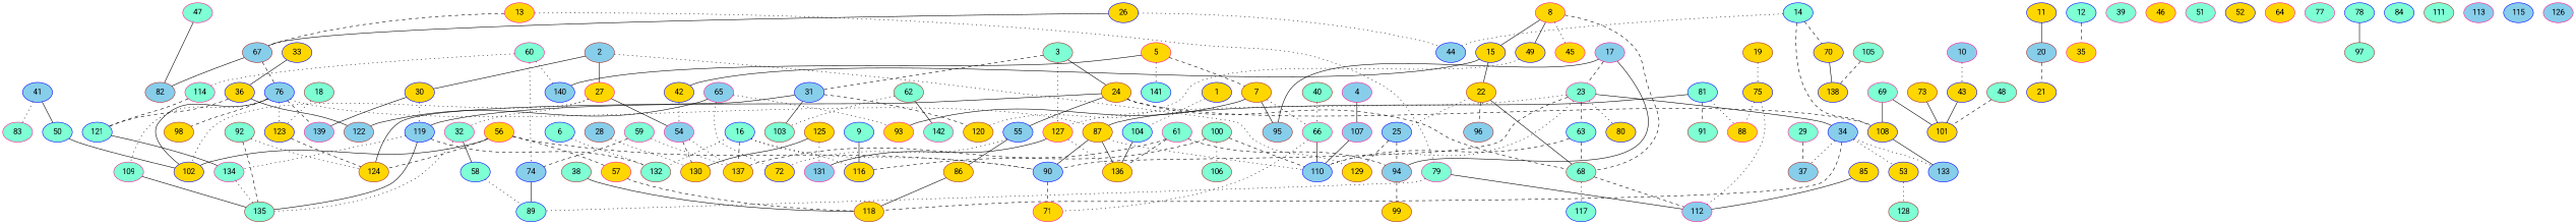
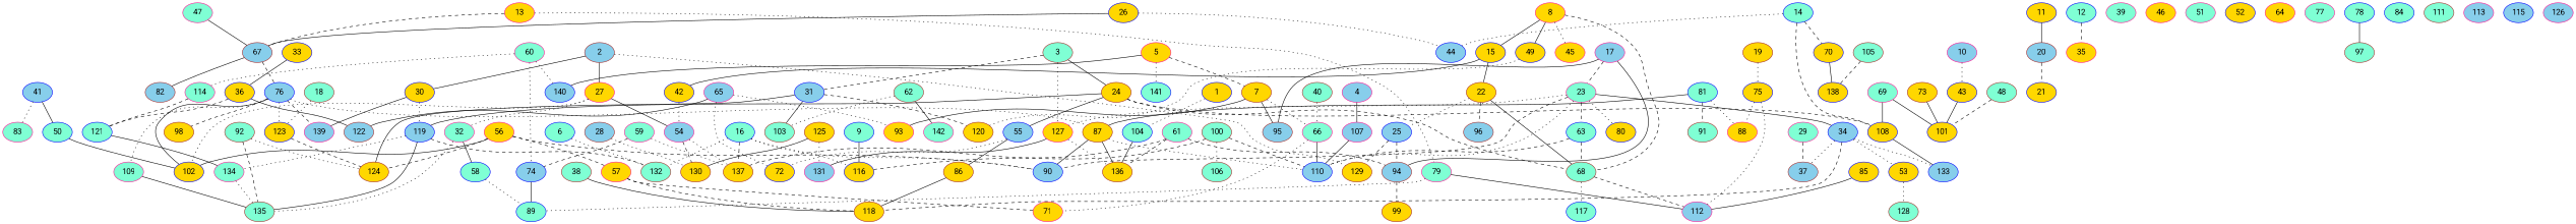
  graph {
    fontname=Roboto
    node [color=blue fillcolor=gold fontname=Roboto style=filled]
    edge [fontname=Roboto style=solid]
    104 [fillcolor=aquamarine]
    1
    136 [color=brown]
    2 [color=brown fillcolor=skyblue]
    27 [color=deeppink]
    30
    129 [color=brown]
    32 [color=deeppink fillcolor=aquamarine]
    54 [color=deeppink fillcolor=skyblue]
    102
    119 [fillcolor=skyblue]
    139 [color=deeppink fillcolor=skyblue]
    3 [color=brown fillcolor=aquamarine]
    24 [color=brown]
    31 [fillcolor=skyblue]
    127 [color=deeppink]
    68 [color=brown fillcolor=aquamarine]
    108
    55 [fillcolor=skyblue]
    103 [color=brown fillcolor=aquamarine]
    120 [color=brown]
    124 [color=brown]
    131 [color=deeppink fillcolor=skyblue]
    4 [color=deeppink fillcolor=skyblue]
    107 [color=deeppink fillcolor=skyblue]
    110 [fillcolor=skyblue]
    5 [color=deeppink]
    7 [color=brown]
    140 [fillcolor=skyblue]
    141 [fillcolor=aquamarine]
    66 [color=deeppink fillcolor=aquamarine]
    93 [color=deeppink]
    95 [color=brown fillcolor=skyblue]
    6 [fillcolor=aquamarine]
    132 [color=brown fillcolor=aquamarine]
    71 [color=deeppink]
    8 [color=deeppink]
    15
    45 [color=deeppink]
    49
    22 [color=brown]
    42
    112 [color=deeppink fillcolor=skyblue]
    117 [fillcolor=aquamarine]
    9 [fillcolor=aquamarine]
    116
    10 [color=deeppink fillcolor=skyblue]
    43
    101
    20 [color=brown fillcolor=skyblue]
    11
    21
    12 [fillcolor=aquamarine]
    35 [color=deeppink]
    13 [color=deeppink]
    67 [color=brown fillcolor=skyblue]
    79 [color=deeppink fillcolor=aquamarine]
    76 [fillcolor=skyblue]
    82 [color=brown fillcolor=skyblue]
    89 [fillcolor=aquamarine]
    90 [fillcolor=skyblue]
    14 [fillcolor=aquamarine]
    44 [fillcolor=skyblue]
    70
    138
    133 [fillcolor=skyblue]
    25 [fillcolor=skyblue]
    96 [color=brown fillcolor=skyblue]
    16 [fillcolor=aquamarine]
    137 [color=brown]
    17 [color=deeppink fillcolor=skyblue]
    23 [color=deeppink fillcolor=aquamarine]
    94 [color=brown fillcolor=skyblue]
    34 [fillcolor=skyblue]
    63 [fillcolor=aquamarine]
    80
    99 [color=brown]
    18 [color=brown fillcolor=aquamarine]
    123
    19 [color=brown]
    75
    88 [color=deeppink]
    37 [color=brown fillcolor=skyblue]
    53
    118 [color=brown]
    72
    86 [color=brown]
    135 [color=brown fillcolor=aquamarine]
    134 [color=deeppink fillcolor=aquamarine]
    26
    58 [fillcolor=aquamarine]
    130 [color=brown]
    28 [color=brown fillcolor=skyblue]
    29 [color=deeppink fillcolor=aquamarine]
    33
    36
    121 [fillcolor=aquamarine]
    122 [color=brown fillcolor=skyblue]
    128 [color=brown fillcolor=aquamarine]
    38 [color=brown fillcolor=aquamarine]
    39 [color=deeppink fillcolor=aquamarine]
    40 [color=brown fillcolor=aquamarine]
    41 [fillcolor=skyblue]
    50 [fillcolor=aquamarine]
    83 [color=deeppink fillcolor=aquamarine]
    46 [color=deeppink]
    47 [color=deeppink fillcolor=aquamarine]
    48 [color=brown fillcolor=aquamarine]
    51 [color=deeppink fillcolor=aquamarine]
    52
    56 [color=deeppink]
    57 [color=deeppink]
    59 [color=deeppink fillcolor=aquamarine]
    74 [fillcolor=skyblue]
    60 [color=deeppink fillcolor=aquamarine]
    114 [color=deeppink fillcolor=aquamarine]
    61 [color=deeppink fillcolor=aquamarine]
    62 [color=brown fillcolor=aquamarine]
    142 [color=deeppink fillcolor=aquamarine]
    64 [color=deeppink]
    65 [color=deeppink fillcolor=skyblue]
    87 [color=brown]
    98 [color=brown]
    109 [color=deeppink fillcolor=aquamarine]
    69 [color=deeppink fillcolor=aquamarine]
    73 [color=brown]
    77 [color=deeppink fillcolor=aquamarine]
    78 [fillcolor=aquamarine]
    97 [color=brown fillcolor=aquamarine]
    81 [fillcolor=aquamarine]
    91 [color=brown fillcolor=aquamarine]
    84 [fillcolor=aquamarine]
    85
    92 [color=brown fillcolor=aquamarine]
    100 [color=brown fillcolor=aquamarine]
    106 [color=brown fillcolor=aquamarine]
    105 [color=brown fillcolor=aquamarine]
    111 [color=brown fillcolor=aquamarine]
    113 [color=deeppink fillcolor=skyblue]
    115 [fillcolor=skyblue]
    125 [color=brown]
    126 [color=deeppink fillcolor=skyblue]
    104 -- 136
    1 -- 104 [style=dotted]
    2 -- 27
    2 -- 30
    2 -- 129 [style=dotted]
    27 -- 32 [style=dotted]
    27 -- 54
    27 -- 102 [style=dotted]
    30 -- 119 [style=dotted]
    30 -- 139
    32 -- 135 [style=dotted]
    32 -- 58
    54 -- 137 [style=dotted]
    54 -- 130 [style=dashed]
    119 -- 132 [style=dashed]
    119 -- 135
    119 -- 134 [style=dotted]
    3 -- 24
    3 -- 31 [style=dashed]
    3 -- 127 [style=dotted]
    24 -- 119
    24 -- 68 [style=dashed]
    24 -- 108 [style=dashed]
    24 -- 55
    31 -- 103
    31 -- 120 [style=dashed]
    31 -- 124
    127 -- 136 [style=dotted]
    127 -- 131
    68 -- 112 [style=dashed]
    68 -- 117 [style=dotted]
    108 -- 133
    55 -- 72 [style=dotted]
    55 -- 86
    4 -- 107
    107 -- 110
    5 -- 7 [style=dashed]
    5 -- 140
    5 -- 141 [style=dotted]
    7 -- 66 [style=dotted]
    7 -- 93
    7 -- 95
    66 -- 110
    66 -- 71 [style=dotted]
    6 -- 132 [style=dotted]
    8 -- 68 [style=dashed]
    8 -- 15
    8 -- 45 [style=dotted]
    8 -- 49
    15 -- 22
    15 -- 42
    49 -- 120 [style=dotted]
    22 -- 68
    22 -- 25 [style=dotted]
    22 -- 96 [style=dashed]
    42 -- 54 [style=dotted]
    9 -- 116
    10 -- 43 [style=dotted]
    43 -- 101
    20 -- 21 [style=dashed]
    11 -- 20
    12 -- 35 [style=dashed]
    13 -- 67 [style=dashed]
    13 -- 79 [style=dotted]
    67 -- 76 [style=dashed]
    67 -- 82
    79 -- 112
    79 -- 89 [style=dotted]
    76 -- 102
    76 -- 139 [style=dashed]
    76 -- 123 [style=dotted]
    76 -- 87 [style=dotted]
    76 -- 98 [style=dashed]
    76 -- 109 [style=dotted]
    14 -- 108 [style=dashed]
    14 -- 44 [style=dotted]
    14 -- 70 [style=dashed]
    70 -- 138
    25 -- 129 [style=dashed]
    25 -- 94 [style=dashed]
    16 -- 132 [style=dotted]
    16 -- 116 [style=dotted]
    16 -- 90 [style=dotted]
    16 -- 137 [style=dashed]
    17 -- 95
    17 -- 23 [style=dashed]
    17 -- 94
    23 -- 127 [style=dotted]
    23 -- 110 [style=dotted]
    23 -- 90 [style=dashed]
    23 -- 34
    23 -- 63 [style=dashed]
    23 -- 80 [style=dotted]
    94 -- 99 [style=dashed]
    34 -- 133 [style=dotted]
    34 -- 37 [style=dotted]
    34 -- 53 [style=dotted]
    34 -- 118 [style=dashed]
    63 -- 68 [style=dashed]
    63 -- 110 [style=dashed]
    18 -- 123 [style=dotted]
    123 -- 124 [style=dashed]
    19 -- 75 [style=dotted]
    75 -- 112 [style=dotted]
    75 -- 88 [style=dotted]
    53 -- 128 [style=dotted]
    86 -- 118
    134 -- 135 [style=dotted]
    26 -- 67
    26 -- 44 [style=dotted]
    58 -- 89 [style=dotted]
    28 -- 130 [style=dotted]
    29 -- 37 [style=dashed]
    33 -- 36
    36 -- 121 [style=dashed]
    36 -- 122
    121 -- 134
    38 -- 118
    40 -- 66 [style=dotted]
    41 -- 50
    41 -- 83 [style=dotted]
    50 -- 102
-   47 -- 82
+   47 -- 67
    48 -- 101 [style=dashed]
    56 -- 102
    56 -- 124 [style=dashed]
    56 -- 90 [style=dashed]
    56 -- 57 [style=dashed]
-   90 -- 71 [style=dashed]
+   57 -- 71 [style=dashed]
    57 -- 118 [style=dashed]
    59 -- 137 [style=dotted]
    59 -- 74 [style=dashed]
    74 -- 89
    60 -- 140 [style=dotted]
    60 -- 74 [style=dotted]
    60 -- 114 [style=dotted]
    114 -- 121 [style=dashed]
    61 -- 136 [style=dashed]
    61 -- 137 [style=dashed]
    61 -- 94 [style=dashed]
    62 -- 103 [style=dotted]
    62 -- 142
    65 -- 93 [style=dotted]
    65 -- 72 [style=dotted]
    65 -- 122
    87 -- 136
    87 -- 110 [style=dotted]
    87 -- 90
    109 -- 135
    69 -- 108
    69 -- 101
    73 -- 101
    78 -- 97
    81 -- 88 [style=dotted]
    81 -- 87
    81 -- 91 [style=dashed]
    85 -- 112
    92 -- 124 [style=dotted]
    92 -- 135 [style=dashed]
    100 -- 110 [style=dashed]
    100 -- 116 [style=dashed]
    100 -- 106 [style=dotted]
    105 -- 138 [style=dashed]
    125 -- 131 [style=dotted]
    125 -- 130
  }
